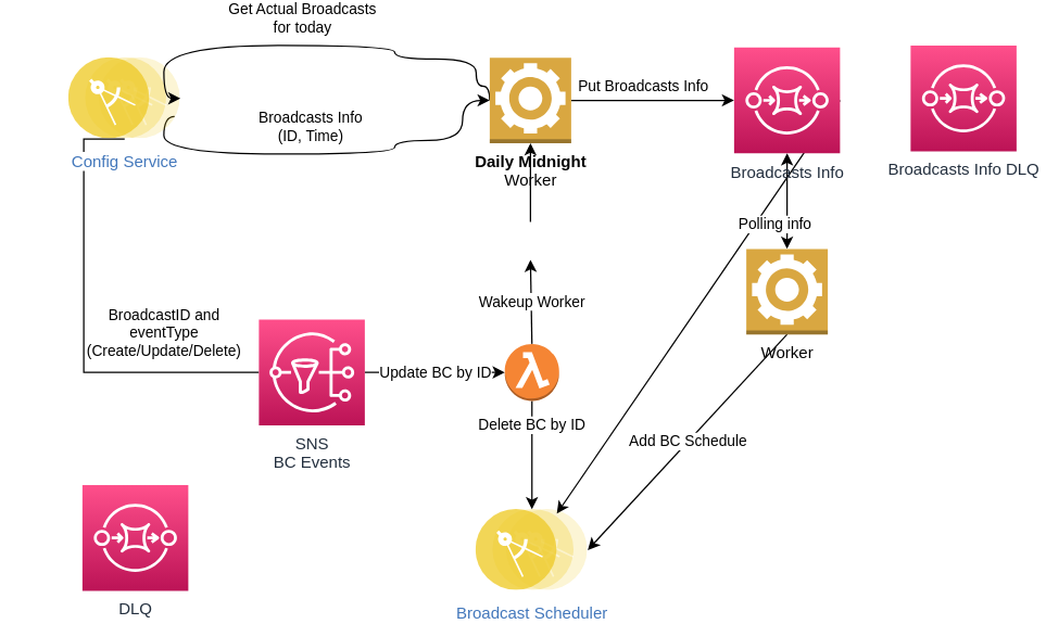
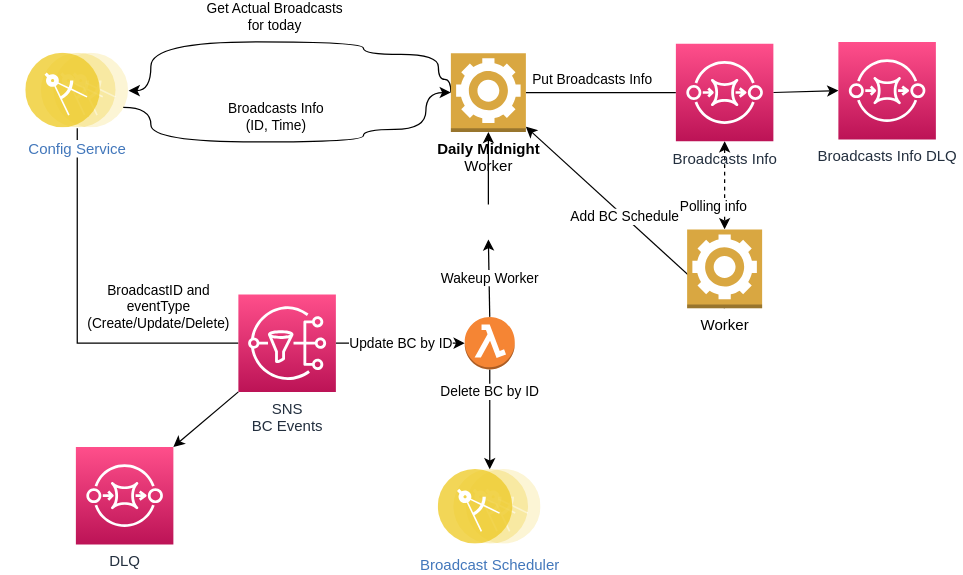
  <mxCell id="0" />
  <mxCell id="1" parent="0" />
  <mxCell id="2" value="BroadcastID and&lt;br&gt;eventType&lt;br&gt;(Create/Update/Delete)" style="edgeStyle=orthogonalEdgeStyle;rounded=0;orthogonalLoop=1;jettySize=auto;html=1;exitX=0.5;exitY=1;exitDx=0;exitDy=0;startArrow=none;startFill=0;entryX=0;entryY=0.5;entryDx=0;entryDy=0;entryPerimeter=0;endArrow=none;" edge="1" parent="1" source="4" target="10"><mxGeometry x="0.574" y="29" relative="1" as="geometry"><Array as="points"><mxPoint x="61" y="261" /></Array><mxPoint as="offset" /></mxGeometry></mxCell>
  <mxCell id="3" value="Broadcasts Info&lt;br&gt;(ID, Time)" style="edgeStyle=orthogonalEdgeStyle;curved=1;rounded=0;orthogonalLoop=1;jettySize=auto;html=1;exitX=1;exitY=0.75;exitDx=0;exitDy=0;startArrow=none;startFill=0;entryX=0;entryY=0.5;entryDx=0;entryDy=0;entryPerimeter=0;" edge="1" parent="1" source="4" target="7"><mxGeometry x="-0.09" y="20" relative="1" as="geometry"><Array as="points"><mxPoint x="120" y="72" /><mxPoint x="120" y="100" /><mxPoint x="290" y="100" /><mxPoint x="290" y="90" /><mxPoint x="340" y="90" /><mxPoint x="340" y="61" /></Array><mxPoint as="offset" /></mxGeometry></mxCell>
- <mxCell id="4" value="Config Service" style="aspect=fixed;perimeter=ellipsePerimeter;html=1;align=center;shadow=0;dashed=0;fontColor=#4277BB;labelBackgroundColor=#ffffff;fontSize=12;spacingTop=3;image;image=img/lib/ibm/applications/microservice.svg;" vertex="1" parent="1"><mxGeometry x="50" y="29" width="82.2" height="60" as="geometry" /></mxCell>
+ <mxCell id="4" value="Config Service" style="aspect=fixed;perimeter=ellipsePerimeter;html=1;align=center;shadow=0;dashed=0;fontColor=#4277BB;labelBackgroundColor=#ffffff;fontSize=12;spacingTop=3;image;image=img/lib/ibm/applications/microservice.svg;" vertex="1" parent="1"><mxGeometry x="20" y="29" width="82.2" height="60" as="geometry" /></mxCell>
  <mxCell id="5" value="Get Actual Broadcasts&lt;br&gt;for today" style="rounded=0;orthogonalLoop=1;jettySize=auto;html=1;entryX=1;entryY=0.5;entryDx=0;entryDy=0;startArrow=none;startFill=0;edgeStyle=orthogonalEdgeStyle;curved=1;exitX=0;exitY=0.5;exitDx=0;exitDy=0;exitPerimeter=0;" edge="1" parent="1" source="7" target="4"><mxGeometry x="0.085" y="-20" relative="1" as="geometry"><Array as="points"><mxPoint x="360" y="50" /><mxPoint x="350" y="50" /><mxPoint x="350" y="30" /><mxPoint x="290" y="30" /><mxPoint x="290" y="20" /><mxPoint x="120" y="20" /><mxPoint x="120" y="59" /></Array><mxPoint x="1" as="offset" /></mxGeometry></mxCell>
- <mxCell id="6" value="Put Broadcasts Info" style="rounded=0;orthogonalLoop=1;jettySize=auto;html=1;exitX=1;exitY=0.5;exitDx=0;exitDy=0;exitPerimeter=0;startArrow=none;startFill=0;entryX=0;entryY=0.5;entryDx=0;entryDy=0;entryPerimeter=0;" edge="1" parent="1" source="7" target="19"><mxGeometry x="-0.123" y="12" relative="1" as="geometry"><mxPoint x="550" y="61.654" as="targetPoint" /><mxPoint y="1" as="offset" /></mxGeometry></mxCell>
+ <mxCell id="6" value="Put Broadcasts Info" style="rounded=0;orthogonalLoop=1;jettySize=auto;html=1;exitX=1;exitY=0.5;exitDx=0;exitDy=0;exitPerimeter=0;startArrow=none;startFill=0;entryX=0;entryY=0.5;entryDx=0;entryDy=0;entryPerimeter=0;endArrow=none;" edge="1" parent="1" source="7" target="19"><mxGeometry x="-0.123" y="12" relative="1" as="geometry"><mxPoint x="550" y="61.654" as="targetPoint" /><mxPoint y="1" as="offset" /></mxGeometry></mxCell>
  <mxCell id="7" value="&lt;b&gt;Daily Midnight&lt;br&gt;&lt;/b&gt;Worker" style="outlineConnect=0;dashed=0;verticalLabelPosition=bottom;verticalAlign=top;align=center;html=1;shape=mxgraph.aws3.worker;fillColor=#D9A741;gradientColor=none;" vertex="1" parent="1"><mxGeometry x="360" y="29" width="60" height="63" as="geometry" /></mxCell>
  <mxCell id="8" value="Update BC by ID" style="edgeStyle=none;rounded=0;orthogonalLoop=1;jettySize=auto;html=1;exitX=1;exitY=0.5;exitDx=0;exitDy=0;exitPerimeter=0;startArrow=none;startFill=0;entryX=0;entryY=0.5;entryDx=0;entryDy=0;entryPerimeter=0;" edge="1" parent="1" source="10" target="14"><mxGeometry relative="1" as="geometry"><mxPoint x="430" y="250" as="targetPoint" /></mxGeometry></mxCell>
+ <mxCell id="9" style="rounded=0;orthogonalLoop=1;jettySize=auto;html=1;exitX=0;exitY=1;exitDx=0;exitDy=0;exitPerimeter=0;entryX=1;entryY=0;entryDx=0;entryDy=0;entryPerimeter=0;startArrow=none;startFill=0;" edge="1" parent="1" source="10" target="23"><mxGeometry relative="1" as="geometry" /></mxCell>
  <mxCell id="10" value="SNS&lt;br&gt;BC Events" style="sketch=0;points=[[0,0,0],[0.25,0,0],[0.5,0,0],[0.75,0,0],[1,0,0],[0,1,0],[0.25,1,0],[0.5,1,0],[0.75,1,0],[1,1,0],[0,0.25,0],[0,0.5,0],[0,0.75,0],[1,0.25,0],[1,0.5,0],[1,0.75,0]];outlineConnect=0;fontColor=#232F3E;gradientColor=#FF4F8B;gradientDirection=north;fillColor=#BC1356;strokeColor=#ffffff;dashed=0;verticalLabelPosition=bottom;verticalAlign=top;align=center;html=1;fontSize=12;fontStyle=0;aspect=fixed;shape=mxgraph.aws4.resourceIcon;resIcon=mxgraph.aws4.sns;" vertex="1" parent="1"><mxGeometry x="190" y="222" width="78" height="78" as="geometry" /></mxCell>
  <mxCell id="11" value="Broadcast Scheduler" style="aspect=fixed;perimeter=ellipsePerimeter;html=1;align=center;shadow=0;dashed=0;fontColor=#4277BB;labelBackgroundColor=#ffffff;fontSize=12;spacingTop=3;image;image=img/lib/ibm/applications/microservice.svg;" vertex="1" parent="1"><mxGeometry x="350" y="362" width="82.2" height="60" as="geometry" /></mxCell>
  <mxCell id="12" value="Delete BC by ID" style="edgeStyle=none;rounded=0;orthogonalLoop=1;jettySize=auto;html=1;exitX=0.5;exitY=1;exitDx=0;exitDy=0;exitPerimeter=0;entryX=0.5;entryY=0;entryDx=0;entryDy=0;startArrow=none;startFill=0;" edge="1" parent="1" source="14" target="11"><mxGeometry x="-0.55" relative="1" as="geometry"><mxPoint as="offset" /></mxGeometry></mxCell>
  <mxCell id="13" value="Wakeup Worker" style="edgeStyle=none;rounded=0;orthogonalLoop=1;jettySize=auto;html=1;exitX=0.5;exitY=0;exitDx=0;exitDy=0;exitPerimeter=0;entryX=0.5;entryY=1;entryDx=0;entryDy=0;startArrow=none;startFill=0;" edge="1" parent="1" source="14" target="16"><mxGeometry relative="1" as="geometry" /></mxCell>
  <mxCell id="14" value="" style="outlineConnect=0;dashed=0;verticalLabelPosition=bottom;verticalAlign=top;align=center;html=1;shape=mxgraph.aws3.lambda_function;fillColor=#F58534;gradientColor=none;" vertex="1" parent="1"><mxGeometry x="371.1" y="240" width="40" height="42" as="geometry" /></mxCell>
  <mxCell id="15" style="edgeStyle=none;rounded=0;orthogonalLoop=1;jettySize=auto;html=1;exitX=0.5;exitY=0;exitDx=0;exitDy=0;entryX=0.5;entryY=1;entryDx=0;entryDy=0;entryPerimeter=0;startArrow=none;startFill=0;" edge="1" parent="1" source="16" target="7"><mxGeometry relative="1" as="geometry" /></mxCell>
  <mxCell id="16" value="" style="shape=image;html=1;verticalAlign=top;verticalLabelPosition=bottom;labelBackgroundColor=#ffffff;imageAspect=0;aspect=fixed;image=https://cdn0.iconfinder.com/data/icons/math-business-icon-set/93/1_15-128.png" vertex="1" parent="1"><mxGeometry x="376" y="150" width="28" height="28" as="geometry" /></mxCell>
- <mxCell id="17" style="edgeStyle=none;rounded=0;orthogonalLoop=1;jettySize=auto;html=1;exitX=1;exitY=0.5;exitDx=0;exitDy=0;exitPerimeter=0;startArrow=none;startFill=0;" edge="1" parent="1" source="19" target="11"><mxGeometry relative="1" as="geometry" /></mxCell>
- <mxCell id="18" value="Polling info" style="edgeStyle=none;rounded=0;orthogonalLoop=1;jettySize=auto;html=1;exitX=0.5;exitY=1;exitDx=0;exitDy=0;exitPerimeter=0;startArrow=classic;startFill=1;" edge="1" parent="1" source="19" target="21"><mxGeometry x="0.433" y="-9" relative="1" as="geometry"><mxPoint y="1" as="offset" /></mxGeometry></mxCell>
+ <mxCell id="17" style="edgeStyle=none;rounded=0;orthogonalLoop=1;jettySize=auto;html=1;exitX=1;exitY=0.5;exitDx=0;exitDy=0;exitPerimeter=0;entryX=0;entryY=0.5;entryDx=0;entryDy=0;entryPerimeter=0;startArrow=none;startFill=0;" edge="1" parent="1" source="19" target="22"><mxGeometry relative="1" as="geometry" /></mxCell>
+ <mxCell id="18" value="Polling info" style="edgeStyle=none;rounded=0;orthogonalLoop=1;jettySize=auto;html=1;exitX=0.5;exitY=1;exitDx=0;exitDy=0;exitPerimeter=0;startArrow=classic;startFill=1;dashed=1;" edge="1" parent="1" source="19" target="21"><mxGeometry x="0.433" y="-9" relative="1" as="geometry"><mxPoint y="1" as="offset" /></mxGeometry></mxCell>
  <mxCell id="19" value="Broadcasts Info" style="sketch=0;points=[[0,0,0],[0.25,0,0],[0.5,0,0],[0.75,0,0],[1,0,0],[0,1,0],[0.25,1,0],[0.5,1,0],[0.75,1,0],[1,1,0],[0,0.25,0],[0,0.5,0],[0,0.75,0],[1,0.25,0],[1,0.5,0],[1,0.75,0]];outlineConnect=0;fontColor=#232F3E;gradientColor=#FF4F8B;gradientDirection=north;fillColor=#BC1356;strokeColor=#ffffff;dashed=0;verticalLabelPosition=bottom;verticalAlign=top;align=center;html=1;fontSize=12;fontStyle=0;aspect=fixed;shape=mxgraph.aws4.resourceIcon;resIcon=mxgraph.aws4.sqs;" vertex="1" parent="1"><mxGeometry x="540" y="21.5" width="78" height="78" as="geometry" /></mxCell>
- <mxCell id="20" value="Add BC Schedule" style="edgeStyle=none;rounded=0;orthogonalLoop=1;jettySize=auto;html=1;exitX=0.5;exitY=1;exitDx=0;exitDy=0;exitPerimeter=0;entryX=1;entryY=0.5;entryDx=0;entryDy=0;startArrow=none;startFill=0;" edge="1" parent="1" source="21" target="11"><mxGeometry relative="1" as="geometry" /></mxCell>
+ <mxCell id="20" value="Add BC Schedule" style="edgeStyle=none;rounded=0;orthogonalLoop=1;jettySize=auto;html=1;exitX=0.5;exitY=1;exitDx=0;exitDy=0;exitPerimeter=0;startArrow=none;startFill=0;" edge="1" parent="1" source="21" target="7"><mxGeometry relative="1" as="geometry" /></mxCell>
  <mxCell id="21" value="Worker" style="outlineConnect=0;dashed=0;verticalLabelPosition=bottom;verticalAlign=top;align=center;html=1;shape=mxgraph.aws3.worker;fillColor=#D9A741;gradientColor=none;" vertex="1" parent="1"><mxGeometry x="549" y="170" width="60" height="63" as="geometry" /></mxCell>
  <mxCell id="22" value="Broadcasts Info DLQ" style="sketch=0;points=[[0,0,0],[0.25,0,0],[0.5,0,0],[0.75,0,0],[1,0,0],[0,1,0],[0.25,1,0],[0.5,1,0],[0.75,1,0],[1,1,0],[0,0.25,0],[0,0.5,0],[0,0.75,0],[1,0.25,0],[1,0.5,0],[1,0.75,0]];outlineConnect=0;fontColor=#232F3E;gradientColor=#FF4F8B;gradientDirection=north;fillColor=#BC1356;strokeColor=#ffffff;dashed=0;verticalLabelPosition=bottom;verticalAlign=top;align=center;html=1;fontSize=12;fontStyle=0;aspect=fixed;shape=mxgraph.aws4.resourceIcon;resIcon=mxgraph.aws4.sqs;" vertex="1" parent="1"><mxGeometry x="670" y="20" width="78" height="78" as="geometry" /></mxCell>
  <mxCell id="23" value="DLQ" style="sketch=0;points=[[0,0,0],[0.25,0,0],[0.5,0,0],[0.75,0,0],[1,0,0],[0,1,0],[0.25,1,0],[0.5,1,0],[0.75,1,0],[1,1,0],[0,0.25,0],[0,0.5,0],[0,0.75,0],[1,0.25,0],[1,0.5,0],[1,0.75,0]];outlineConnect=0;fontColor=#232F3E;gradientColor=#FF4F8B;gradientDirection=north;fillColor=#BC1356;strokeColor=#ffffff;dashed=0;verticalLabelPosition=bottom;verticalAlign=top;align=center;html=1;fontSize=12;fontStyle=0;aspect=fixed;shape=mxgraph.aws4.resourceIcon;resIcon=mxgraph.aws4.sqs;" vertex="1" parent="1"><mxGeometry x="60" y="344" width="78" height="78" as="geometry" /></mxCell>
